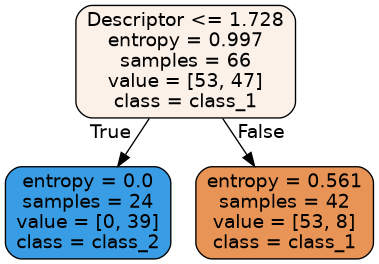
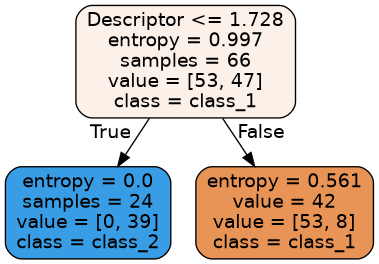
  digraph {
    node [color=black fontname=helvetica shape=box style="filled, rounded"]
    edge [fontname=helvetica labeldistance=2.5]
    n1 [fillcolor="#fcf1e9" label="Descriptor <= 1.728\nentropy = 0.997\nsamples = 66\nvalue = [53, 47]\nclass = class_1"]
    n2 [fillcolor="#399de5" label="entropy = 0.0\nsamples = 24\nvalue = [0, 39]\nclass = class_2"]
-   n3 [fillcolor="#e99457" label="entropy = 0.561\nsamples = 42\nvalue = [53, 8]\nclass = class_1"]
+   n3 [fillcolor="#e99457" label="entropy = 0.561\nvalue = 42\nvalue = [53, 8]\nclass = class_1"]
    n1 -> n2 [headlabel=True labelangle=45]
    n1 -> n3 [headlabel=False labelangle=-45]
  }
